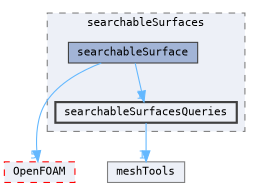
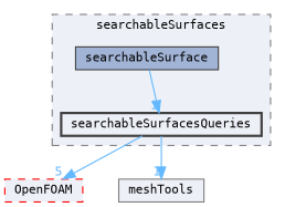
  digraph {
    compound=true
    fontname="DejaVu Sans Mono"
    node [color=grey25 fillcolor="#edf0f7" fontname="DejaVu Sans Mono" fontsize=10 shape=box style=filled]
    edge [color=steelblue1 fontcolor=steelblue1 fontname="DejaVu Sans Mono" fontsize=10 headlabel=1 labeldistance=1.5 labelfontname=Helvetica labelfontsize=10]
    n1 [fillcolor="#a2b4d6" height=0.2 label=searchableSurface width=0.4]
    n2 [height=0.2 label=searchableSurfacesQueries style="filled,bold" width=0.4]
    n3 [color=red height=0.2 label=OpenFOAM style="filled,dashed" width=0.4]
    n4 [color=grey50 height=0.2 label=meshTools width=0.4]
    subgraph cluster_1 {
      bgcolor="#edf0f7"
      fontsize=10
      label=searchableSurfaces
      pencolor=grey50
      style="filled,dashed"
      n1
      n2
    }
    n1 -> n2
-   n1 -> n3 [headlabel=5]
+   n2 -> n3 [headlabel=5]
    n2 -> n4
  }
